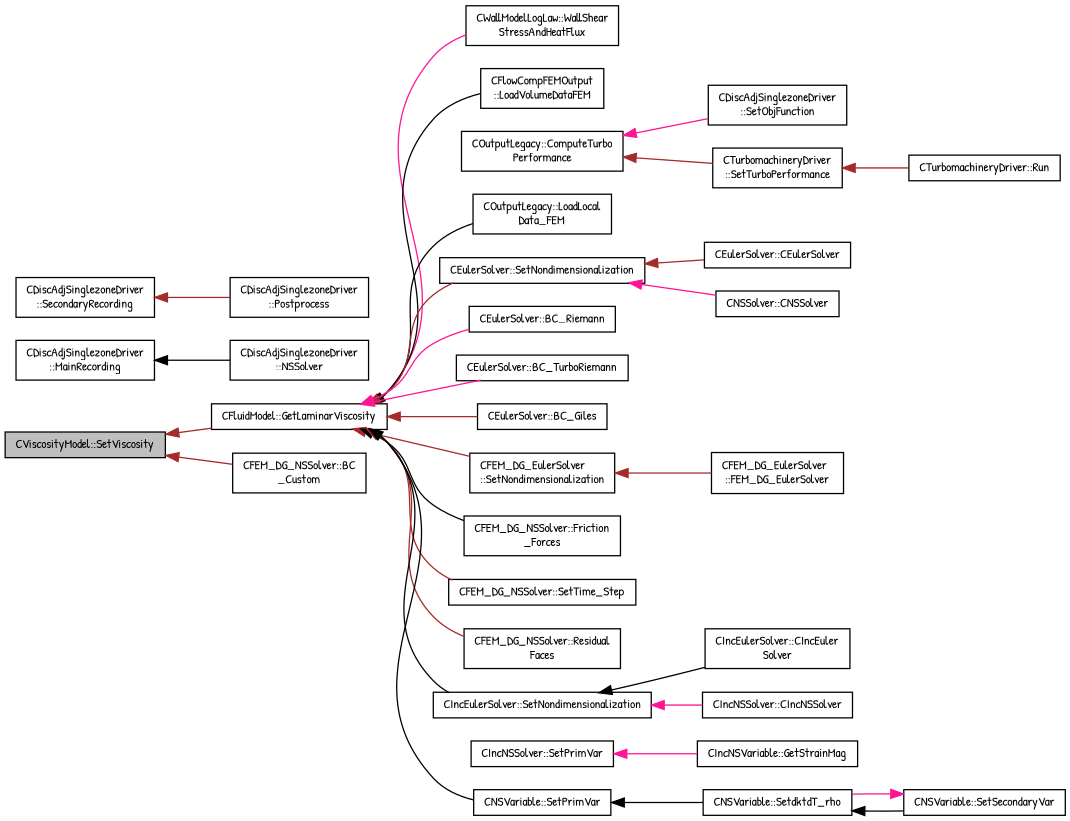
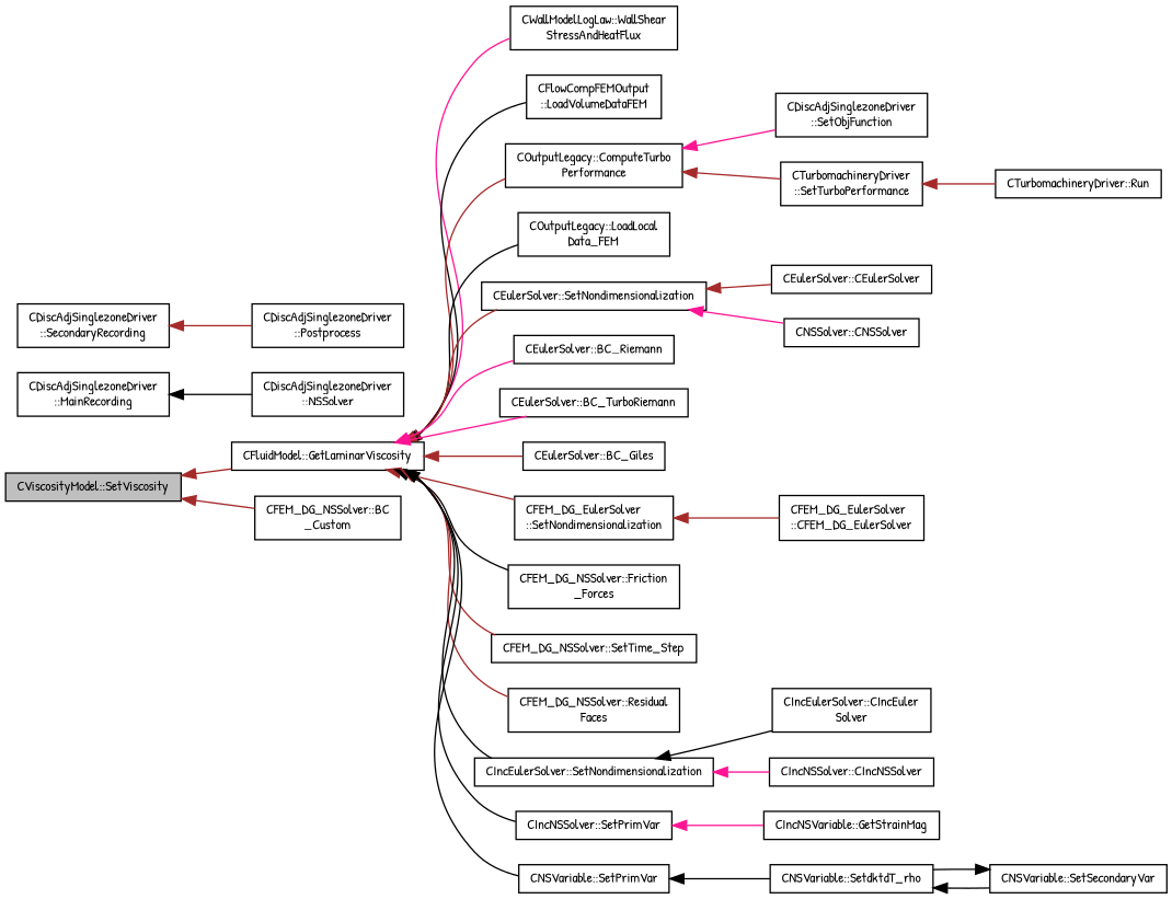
  digraph {
    fontname="Patrick Hand"
    rankdir=LR
    node [color=black fillcolor=white fontname="Patrick Hand" fontsize=10 shape=record style=filled]
    edge [color=brown dir=back fontname="Patrick Hand" fontsize=10 labelfontname=Helvetica labelfontsize=10 style=solid]
    n1 [fillcolor=grey75 fontcolor=black height=0.2 label="CViscosityModel::SetViscosity" width=0.4]
    n2 [height=0.2 label="CFluidModel::GetLaminarViscosity" width=0.4]
    n3 [height=0.2 label="CFEM_DG_NSSolver::BC\l_Custom" width=0.4]
    n4 [height=0.2 label="CWallModelLogLaw::WallShear\lStressAndHeatFlux" width=0.4]
    n5 [height=0.2 label="CFlowCompFEMOutput\l::LoadVolumeDataFEM" width=0.4]
    n6 [height=0.2 label="COutputLegacy::ComputeTurbo\lPerformance" width=0.4]
    n7 [height=0.2 label="COutputLegacy::LoadLocal\lData_FEM" width=0.4]
    n8 [height=0.2 label="CEulerSolver::SetNondimensionalization" width=0.4]
    n9 [height=0.2 label="CEulerSolver::BC_Riemann" width=0.4]
    n10 [height=0.2 label="CEulerSolver::BC_TurboRiemann" width=0.4]
    n11 [height=0.2 label="CEulerSolver::BC_Giles" width=0.4]
    n12 [height=0.2 label="CFEM_DG_EulerSolver\l::SetNondimensionalization" width=0.4]
    n13 [height=0.2 label="CFEM_DG_NSSolver::Friction\l_Forces" width=0.4]
    n14 [height=0.2 label="CFEM_DG_NSSolver::SetTime_Step" width=0.4]
    n15 [height=0.2 label="CFEM_DG_NSSolver::Residual\lFaces" width=0.4]
    n16 [height=0.2 label="CIncEulerSolver::SetNondimensionalization" width=0.4]
    n17 [height=0.2 label="CIncNSSolver::SetPrimVar" width=0.4]
    n18 [height=0.2 label="CNSVariable::SetPrimVar" width=0.4]
    n19 [height=0.2 label="CDiscAdjSinglezoneDriver\l::SetObjFunction" width=0.4]
    n20 [height=0.2 label="CTurbomachineryDriver\l::SetTurboPerformance" width=0.4]
    n21 [height=0.2 label="CEulerSolver::CEulerSolver" width=0.4]
    n22 [height=0.2 label="CNSSolver::CNSSolver" width=0.4]
-   n23 [height=0.2 label="CFEM_DG_EulerSolver\l::FEM_DG_EulerSolver" width=0.4]
+   n23 [height=0.2 label="CFEM_DG_EulerSolver\l::CFEM_DG_EulerSolver" width=0.4]
    n24 [height=0.2 label="CIncEulerSolver::CIncEuler\lSolver" width=0.4]
    n25 [height=0.2 label="CIncNSSolver::CIncNSSolver" width=0.4]
    n26 [height=0.2 label="CIncNSVariable::GetStrainMag" width=0.4]
    n27 [height=0.2 label="CNSVariable::SetdktdT_rho" width=0.4]
    n28 [height=0.2 label="CTurbomachineryDriver::Run" width=0.4]
    n29 [height=0.2 label="CDiscAdjSinglezoneDriver\l::MainRecording" width=0.4]
    n30 [height=0.2 label="CDiscAdjSinglezoneDriver\l::NSSolver" width=0.4]
    n31 [height=0.2 label="CDiscAdjSinglezoneDriver\l::SecondaryRecording" width=0.4]
    n32 [height=0.2 label="CDiscAdjSinglezoneDriver\l::Postprocess" width=0.4]
    n33 [height=0.2 label="CNSVariable::SetSecondaryVar" width=0.4]
    n1 -> n2
    n1 -> n3
    n2 -> n4 [color=deeppink]
    n2 -> n5 [color=black]
+   n2 -> n6
    n2 -> n7 [color=black]
    n2 -> n8
    n2 -> n9 [color=deeppink]
    n2 -> n10 [color=deeppink]
    n2 -> n11
    n2 -> n12
    n2 -> n13 [color=black]
    n2 -> n14
    n2 -> n15
    n2 -> n16 [color=black]
+   n2 -> n17 [color=black]
    n2 -> n18 [color=black]
    n6 -> n19 [color=deeppink]
    n6 -> n20
    n8 -> n21
    n8 -> n22 [color=deeppink]
    n12 -> n23
    n16 -> n24 [color=black]
    n16 -> n25 [color=deeppink]
    n17 -> n26 [color=deeppink]
    n18 -> n27 [color=black]
    n20 -> n28
    n27 -> n33 [color=black]
    n29 -> n30 [color=black]
    n31 -> n32
-   n33 -> n27 [color=deeppink]
+   n33 -> n27 [color=black]
  }
